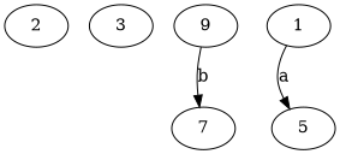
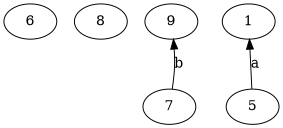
  strict digraph {
-   2
-   3
+   2 [label=6]
+   3 [label=8]
    n3 [label=9]
    7
    1
    5
-   n3 -> 7 [label=b]
-   1 -> 5 [label=a]
+   7 -> n3 [label=b]
+   5 -> 1 [label=a]
  }
